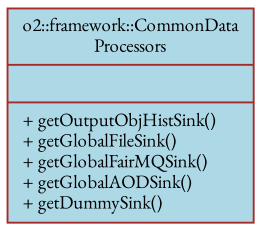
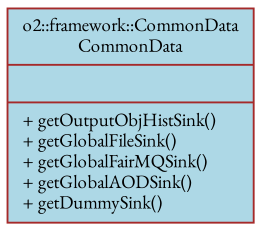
  digraph {
    fontname="EB Garamond"
-   n1 [color=brown fillcolor=lightblue fontcolor=black fontname="EB Garamond" fontsize=10 height=0.2 label="{o2::framework::CommonData\lProcessors\n||+ getOutputObjHistSink()\l+ getGlobalFileSink()\l+ getGlobalFairMQSink()\l+ getGlobalAODSink()\l+ getDummySink()\l}" shape=record style=filled width=0.4]
+   n1 [color=brown fillcolor=lightblue fontcolor=black fontname="EB Garamond" fontsize=10 height=0.2 label="{o2::framework::CommonData\lCommonData\n||+ getOutputObjHistSink()\l+ getGlobalFileSink()\l+ getGlobalFairMQSink()\l+ getGlobalAODSink()\l+ getDummySink()\l}" shape=record style=filled width=0.4]
  }
